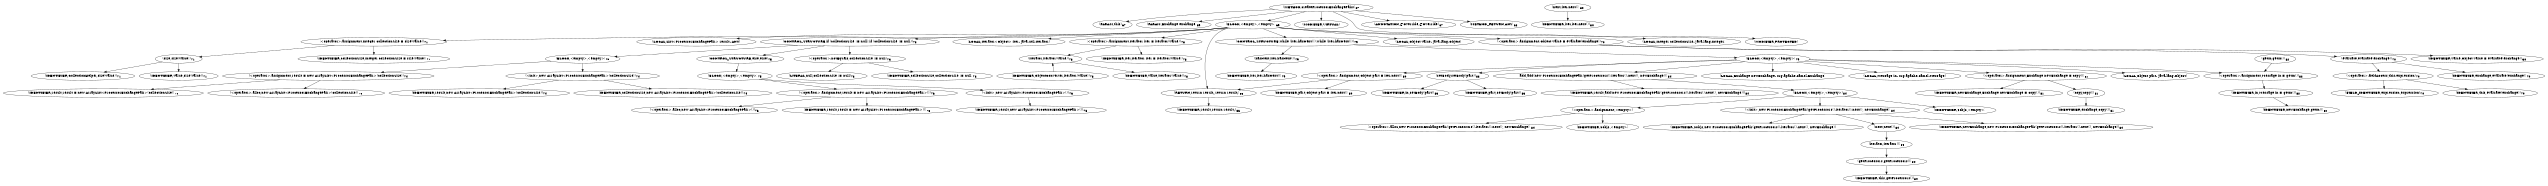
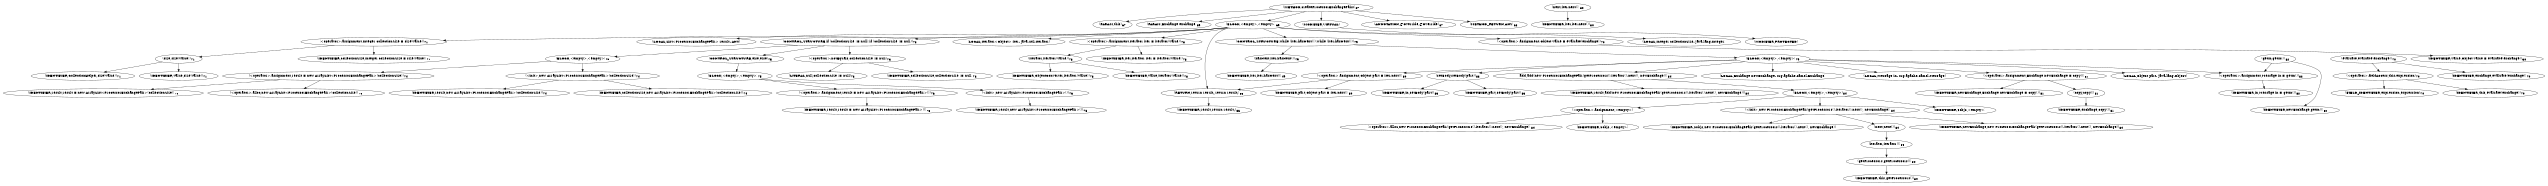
  digraph {
    n1 [label=<(METHOD,createProcessorExchangePairs)<SUB>67</SUB>>]
    n2 [label=<(PARAM,this)<SUB>67</SUB>>]
    n3 [label=<(PARAM,Exchange exchange)<SUB>69</SUB>>]
    n4 [label=<(BLOCK,&lt;empty&gt;,&lt;empty&gt;)<SUB>69</SUB>>]
    n5 [label=<(MODIFIER,PROTECTED)>]
    n6 [label=<(MODIFIER,VIRTUAL)>]
    n7 [label=<(ANNOTATION,@Override,@Override)<SUB>67</SUB>>]
    n8 [label=<(METHOD_RETURN,ANY)<SUB>68</SUB>>]
-   n9 [label=<(LOCAL,Object value: java.lang.Object)>]
    n10 [label=<(&lt;operator&gt;.assignment,Object value = evaluate(exchange))<SUB>70</SUB>>]
    n11 [label=<(LOCAL,Integer collectionSize: java.lang.Integer)>]
    n12 [label=<(&lt;operator&gt;.assignment,Integer collectionSize = size(value))<SUB>71</SUB>>]
    n13 [label=<(LOCAL,List&lt;ProcessorExchangePair&gt; result: ANY)>]
    n14 [label=<(CONTROL_STRUCTURE,if (collectionSize != null),if (collectionSize != null))<SUB>73</SUB>>]
    n15 [label=<(LOCAL,Iterator&lt;Object&gt; iter: java.util.Iterator)>]
    n16 [label=<(&lt;operator&gt;.assignment,Iterator iter = iterator(value))<SUB>78</SUB>>]
    n17 [label=<(CONTROL_STRUCTURE,while (iter.hasNext()),while (iter.hasNext()))<SUB>79</SUB>>]
    n18 [label=<(RETURN,return result;,return result;)<SUB>86</SUB>>]
    n19 [label=<(IDENTIFIER,value,Object value = evaluate(exchange))<SUB>30</SUB>>]
    n20 [label=<(evaluate,evaluate(exchange))<SUB>70</SUB>>]
    n21 [label=<(IDENTIFIER,collectionSize,Integer collectionSize = size(value))<SUB>71</SUB>>]
    n22 [label=<(size,size(value))<SUB>71</SUB>>]
    n23 [label=<(&lt;operator&gt;.notEquals,collectionSize != null)<SUB>73</SUB>>]
    n24 [label=<(BLOCK,&lt;empty&gt;,&lt;empty&gt;)<SUB>73</SUB>>]
    n25 [label=<(CONTROL_STRUCTURE,else,else)<SUB>75</SUB>>]
    n26 [label=<(IDENTIFIER,iter,Iterator iter = iterator(value))<SUB>78</SUB>>]
    n27 [label=<(iterator,iterator(value))<SUB>78</SUB>>]
    n28 [label=<(hasNext,iter.hasNext())<SUB>79</SUB>>]
    n29 [label=<(BLOCK,&lt;empty&gt;,&lt;empty&gt;)<SUB>79</SUB>>]
    n30 [label=<(IDENTIFIER,result,return result;)<SUB>86</SUB>>]
    n31 [label=<(&lt;operator&gt;.fieldAccess,this.expression)<SUB>70</SUB>>]
    n32 [label=<(IDENTIFIER,exchange,evaluate(exchange))<SUB>70</SUB>>]
    n33 [label=<(IDENTIFIER,this,evaluate(exchange))<SUB>70</SUB>>]
    n34 [label=<(FIELD_IDENTIFIER,expression,expression)<SUB>70</SUB>>]
    n35 [label=<(IDENTIFIER,CollectionHelper,size(value))<SUB>71</SUB>>]
    n36 [label=<(IDENTIFIER,value,size(value))<SUB>71</SUB>>]
    n37 [label=<(IDENTIFIER,collectionSize,collectionSize != null)<SUB>73</SUB>>]
    n38 [label=<(LITERAL,null,collectionSize != null)<SUB>73</SUB>>]
    n39 [label=<(&lt;operator&gt;.assignment,result = new ArrayList&lt;ProcessorExchangePair&gt;(collectionSize))<SUB>74</SUB>>]
    n40 [label=<(&lt;init&gt;,new ArrayList&lt;ProcessorExchangePair&gt;(collectionSize))<SUB>74</SUB>>]
    n41 [label=<(BLOCK,&lt;empty&gt;,&lt;empty&gt;)<SUB>75</SUB>>]
    n42 [label=<(IDENTIFIER,result,result = new ArrayList&lt;ProcessorExchangePair&gt;(collectionSize))<SUB>74</SUB>>]
    n43 [label=<(&lt;operator&gt;.alloc,new ArrayList&lt;ProcessorExchangePair&gt;(collectionSize))<SUB>74</SUB>>]
    n44 [label=<(IDENTIFIER,result,new ArrayList&lt;ProcessorExchangePair&gt;(collectionSize))<SUB>74</SUB>>]
    n45 [label=<(IDENTIFIER,collectionSize,new ArrayList&lt;ProcessorExchangePair&gt;(collectionSize))<SUB>74</SUB>>]
    n46 [label=<(&lt;operator&gt;.assignment,result = new ArrayList&lt;ProcessorExchangePair&gt;())<SUB>76</SUB>>]
    n47 [label=<(&lt;init&gt;,new ArrayList&lt;ProcessorExchangePair&gt;())<SUB>76</SUB>>]
    n48 [label=<(IDENTIFIER,result,result = new ArrayList&lt;ProcessorExchangePair&gt;())<SUB>76</SUB>>]
-   n49 [label=<(&lt;operator&gt;.alloc,new ArrayList&lt;ProcessorExchangePair&gt;())<SUB>76</SUB>>]
    n50 [label=<(IDENTIFIER,result,new ArrayList&lt;ProcessorExchangePair&gt;())<SUB>76</SUB>>]
    n51 [label=<(IDENTIFIER,ObjectConverter,iterator(value))<SUB>78</SUB>>]
    n52 [label=<(IDENTIFIER,value,iterator(value))<SUB>78</SUB>>]
-   n53 [label=<(IDENTIFIER,iter,iter.hasNext())<SUB>79</SUB>>]
+   n53 [label=<(IDENTIFIER,iter,iter.hasNext())<SUB>49</SUB>>]
    n54 [label=<(LOCAL,Object part: java.lang.Object)>]
    n55 [label=<(&lt;operator&gt;.assignment,Object part = iter.next())<SUB>80</SUB>>]
    n56 [label=<(LOCAL,Exchange newExchange: org.apache.camel.Exchange)>]
    n57 [label=<(&lt;operator&gt;.assignment,Exchange newExchange = copy())<SUB>81</SUB>>]
    n58 [label=<(LOCAL,Message in: org.apache.camel.Message)>]
    n59 [label=<(&lt;operator&gt;.assignment,Message in = getIn())<SUB>82</SUB>>]
    n60 [label=<(setBody,setBody(part))<SUB>83</SUB>>]
    n61 [label=<(add,add(new ProcessorExchangePair(getProcessors().iterator().next(), newExchange)))<SUB>84</SUB>>]
    n62 [label=<(IDENTIFIER,part,Object part = iter.next())<SUB>80</SUB>>]
    n63 [label=<(IDENTIFIER,newExchange,Exchange newExchange = copy())<SUB>81</SUB>>]
    n64 [label=<(copy,copy())<SUB>81</SUB>>]
    n65 [label=<(IDENTIFIER,in,Message in = getIn())<SUB>82</SUB>>]
    n66 [label=<(IDENTIFIER,in,setBody(part))<SUB>83</SUB>>]
    n67 [label=<(IDENTIFIER,part,setBody(part))<SUB>83</SUB>>]
    n68 [label=<(IDENTIFIER,result,add(new ProcessorExchangePair(getProcessors().iterator().next(), newExchange)))<SUB>84</SUB>>]
    n69 [label=<(BLOCK,&lt;empty&gt;,&lt;empty&gt;)<SUB>84</SUB>>]
    n70 [label=<(next,iter.next())<SUB>80</SUB>>]
    n71 [label=<(IDENTIFIER,iter,iter.next())<SUB>80</SUB>>]
    n72 [label=<(IDENTIFIER,exchange,copy())<SUB>81</SUB>>]
    n73 [label=<(getIn,getIn())<SUB>82</SUB>>]
    n74 [label=<(IDENTIFIER,newExchange,getIn())<SUB>82</SUB>>]
    n75 [label=<(&lt;operator&gt;.assignment,&lt;empty&gt;)>]
    n76 [label=<(&lt;init&gt;,new ProcessorExchangePair(getProcessors().iterator().next(), newExchange))<SUB>84</SUB>>]
    n77 [label=<(IDENTIFIER,$obj2,&lt;empty&gt;)>]
    n78 [label=<(IDENTIFIER,$obj2,&lt;empty&gt;)>]
    n79 [label=<(&lt;operator&gt;.alloc,new ProcessorExchangePair(getProcessors().iterator().next(), newExchange))<SUB>84</SUB>>]
    n80 [label=<(IDENTIFIER,$obj2,new ProcessorExchangePair(getProcessors().iterator().next(), newExchange))>]
    n81 [label=<(next,next())<SUB>84</SUB>>]
    n82 [label=<(IDENTIFIER,newExchange,new ProcessorExchangePair(getProcessors().iterator().next(), newExchange))<SUB>84</SUB>>]
    n83 [label=<(iterator,iterator())<SUB>84</SUB>>]
    n84 [label=<(getProcessors,getProcessors())<SUB>84</SUB>>]
    n85 [label=<(IDENTIFIER,this,getProcessors())<SUB>84</SUB>>]
    n1 -> n2
    n1 -> n3
    n1 -> n4
-   n1 -> n5
+   n6 -> n5
    n1 -> n6
    n1 -> n7
    n1 -> n8
-   n4 -> n9
    n4 -> n10
    n4 -> n11
    n4 -> n12
    n4 -> n13
    n4 -> n14
    n4 -> n15
    n4 -> n16
    n4 -> n17
    n4 -> n18
    n10 -> n19
-   n10 -> n20
    n12 -> n21
    n12 -> n22
    n14 -> n23
    n14 -> n24
    n14 -> n25
    n16 -> n26
    n16 -> n27
    n17 -> n28
    n17 -> n29
    n18 -> n30
    n20 -> n31
    n20 -> n32
    n22 -> n35
    n22 -> n36
    n23 -> n37
    n23 -> n38
    n24 -> n39
    n24 -> n40
    n25 -> n41
-   n51 -> n27
+   n27 -> n51
    n27 -> n52
    n28 -> n53
    n29 -> n54
    n29 -> n55
    n29 -> n56
    n29 -> n57
    n29 -> n58
    n29 -> n59
    n29 -> n60
    n29 -> n61
    n31 -> n33
    n31 -> n34
    n39 -> n42
    n39 -> n43
    n40 -> n44
    n40 -> n45
    n41 -> n46
    n41 -> n47
    n46 -> n48
-   n46 -> n49
    n47 -> n50
    n55 -> n18
    n55 -> n62
    n57 -> n63
    n57 -> n64
    n59 -> n65
    n60 -> n66
    n60 -> n67
    n61 -> n68
    n61 -> n69
    n64 -> n72
    n69 -> n75
    n69 -> n76
    n69 -> n77
    n70 -> n71
    n73 -> n59
-   n65 -> n74
+   n73 -> n74
    n75 -> n78
    n75 -> n79
    n76 -> n80
    n76 -> n81
    n76 -> n82
    n81 -> n83
    n83 -> n84
    n84 -> n85
  }
